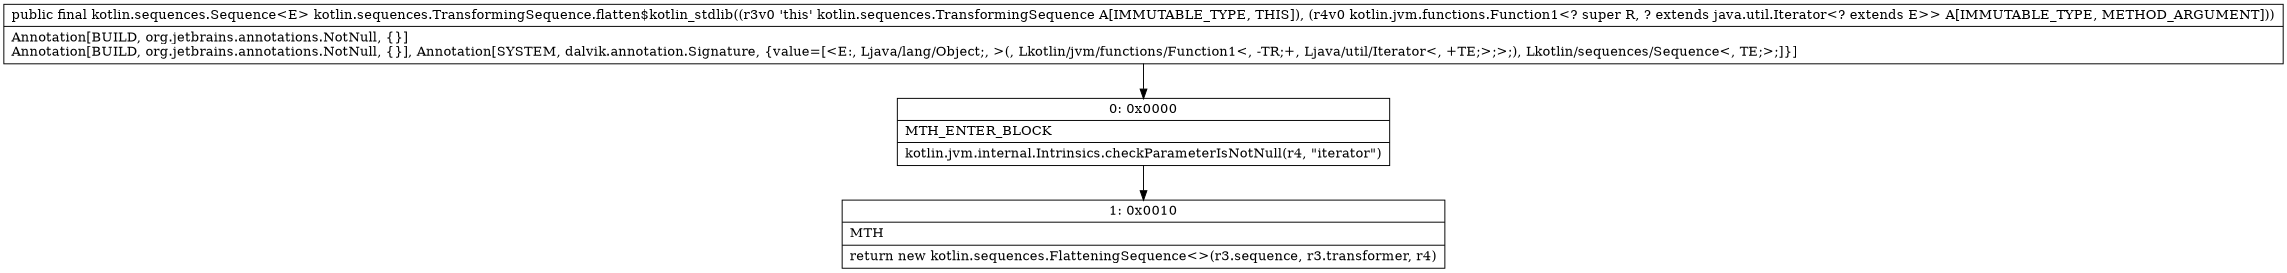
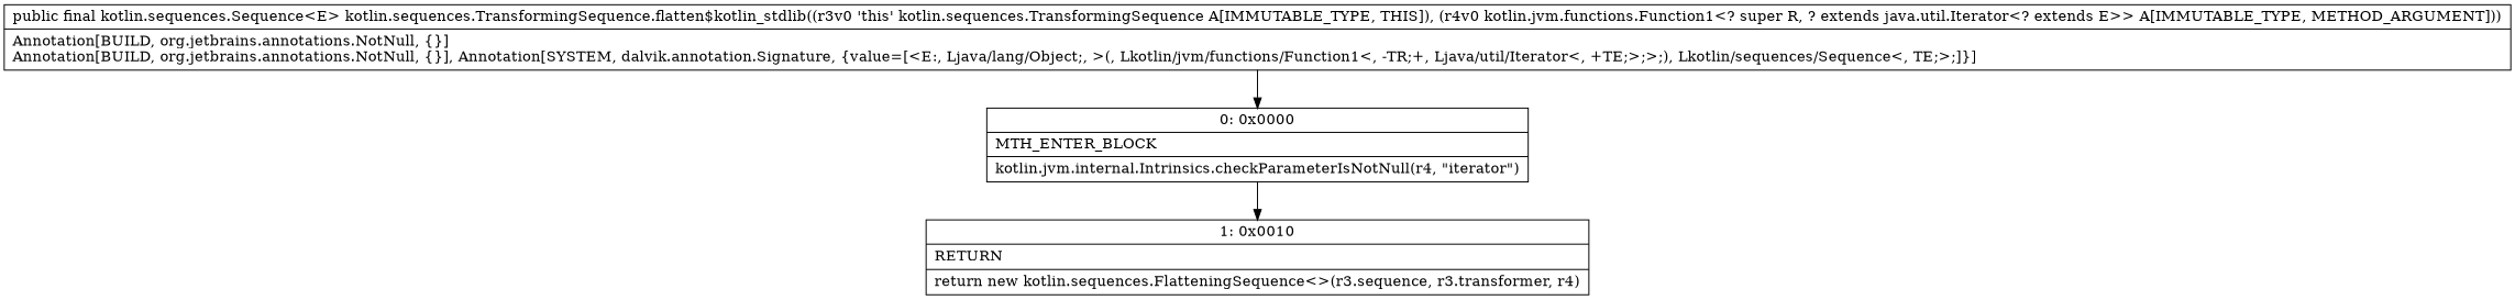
  digraph {
    node [shape=record]
    n1 [label="{0\:\ 0x0000|MTH_ENTER_BLOCK\l|kotlin.jvm.internal.Intrinsics.checkParameterIsNotNull(r4, \"iterator\")\l}"]
-   n2 [label="{1\:\ 0x0010|MTH\l|return new kotlin.sequences.FlatteningSequence\<\>(r3.sequence, r3.transformer, r4)\l}"]
+   n2 [label="{1\:\ 0x0010|RETURN\l|return new kotlin.sequences.FlatteningSequence\<\>(r3.sequence, r3.transformer, r4)\l}"]
    n3 [label="{public final kotlin.sequences.Sequence\<E\> kotlin.sequences.TransformingSequence.flatten$kotlin_stdlib((r3v0 'this' kotlin.sequences.TransformingSequence A[IMMUTABLE_TYPE, THIS]), (r4v0 kotlin.jvm.functions.Function1\<? super R, ? extends java.util.Iterator\<? extends E\>\> A[IMMUTABLE_TYPE, METHOD_ARGUMENT]))  | Annotation[BUILD, org.jetbrains.annotations.NotNull, \{\}]\lAnnotation[BUILD, org.jetbrains.annotations.NotNull, \{\}], Annotation[SYSTEM, dalvik.annotation.Signature, \{value=[\<E:, Ljava\/lang\/Object;, \>(, Lkotlin\/jvm\/functions\/Function1\<, \-TR;+, Ljava\/util\/Iterator\<, +TE;\>;\>;), Lkotlin\/sequences\/Sequence\<, TE;\>;]\}]\l}"]
    n1 -> n2
    n3 -> n1
  }
